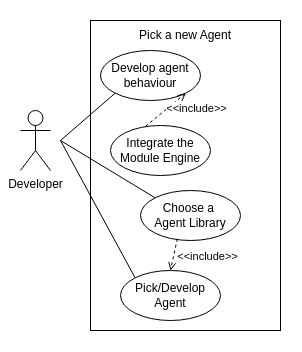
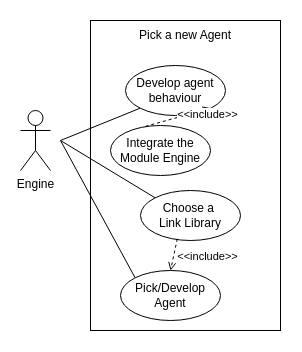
  <mxCell id="0" />
  <mxCell id="1" parent="0" />
- <mxCell id="2" value="Developer" style="shape=umlActor;verticalLabelPosition=bottom;verticalAlign=top;html=1;outlineConnect=0;" vertex="1" parent="1"><mxGeometry x="20" y="110" width="30" height="60" as="geometry" /></mxCell>
+ <mxCell id="2" value="Engine" style="shape=umlActor;verticalLabelPosition=bottom;verticalAlign=top;html=1;outlineConnect=0;" vertex="1" parent="1"><mxGeometry x="20" y="110" width="30" height="60" as="geometry" /></mxCell>
  <mxCell id="3" value="" style="rounded=0;whiteSpace=wrap;html=1;" vertex="1" parent="1"><mxGeometry x="90" y="20" width="190" height="310" as="geometry" /></mxCell>
  <mxCell id="4" value="Pick a new Agent" style="text;html=1;align=center;verticalAlign=middle;whiteSpace=wrap;rounded=0;" vertex="1" parent="1"><mxGeometry x="90" y="20" width="190" height="30" as="geometry" /></mxCell>
- <mxCell id="5" value="Develop agent&lt;div&gt;behaviour&lt;/div&gt;" style="ellipse;whiteSpace=wrap;html=1;" vertex="1" parent="1"><mxGeometry x="100" y="50" width="100" height="50" as="geometry" /></mxCell>
+ <mxCell id="5" value="Develop agent&lt;div&gt;behaviour&lt;/div&gt;" style="ellipse;whiteSpace=wrap;html=1;" vertex="1" parent="1"><mxGeometry x="125" y="65" width="100" height="50" as="geometry" /></mxCell>
  <mxCell id="6" value="Integrate the&lt;div&gt;Module Engine&lt;/div&gt;" style="ellipse;whiteSpace=wrap;html=1;" vertex="1" parent="1"><mxGeometry x="110" y="125" width="100" height="50" as="geometry" /></mxCell>
  <mxCell id="7" value="" style="endArrow=open;html=1;rounded=0;dashed=1;endFill=0;entryX=1;entryY=1;entryDx=0;entryDy=0;exitX=0.35;exitY=0.017;exitDx=0;exitDy=0;exitPerimeter=0;" edge="1" parent="1" source="6" target="5"><mxGeometry width="50" height="50" relative="1" as="geometry"><mxPoint x="0" y="330" as="sourcePoint" /><mxPoint x="50" y="280" as="targetPoint" /></mxGeometry></mxCell>
  <mxCell id="8" value="&amp;lt;&amp;lt;include&amp;gt;&amp;gt;" style="edgeLabel;html=1;align=center;verticalAlign=middle;resizable=0;points=[];" vertex="1" connectable="0" parent="7"><mxGeometry x="-0.129" relative="1" as="geometry"><mxPoint x="33" y="-4" as="offset" /></mxGeometry></mxCell>
- <mxCell id="9" value="Choose a&amp;nbsp;&lt;div&gt;Agent Library&lt;/div&gt;" style="ellipse;whiteSpace=wrap;html=1;" vertex="1" parent="1"><mxGeometry x="140" y="190" width="100" height="50" as="geometry" /></mxCell>
+ <mxCell id="9" value="Choose a&amp;nbsp;&lt;div&gt;Link Library&lt;/div&gt;" style="ellipse;whiteSpace=wrap;html=1;" vertex="1" parent="1"><mxGeometry x="140" y="190" width="100" height="50" as="geometry" /></mxCell>
  <mxCell id="10" value="" style="endArrow=none;html=1;rounded=0;entryX=0;entryY=1;entryDx=0;entryDy=0;" edge="1" parent="1" target="5"><mxGeometry width="50" height="50" relative="1" as="geometry"><mxPoint x="60" y="140" as="sourcePoint" /><mxPoint x="100" y="100" as="targetPoint" /></mxGeometry></mxCell>
  <mxCell id="11" value="" style="endArrow=none;html=1;rounded=0;entryX=0;entryY=0;entryDx=0;entryDy=0;" edge="1" parent="1" target="9"><mxGeometry width="50" height="50" relative="1" as="geometry"><mxPoint x="60" y="140" as="sourcePoint" /><mxPoint x="120" y="120" as="targetPoint" /></mxGeometry></mxCell>
  <mxCell id="12" value="Pick/Develop&lt;div&gt;Agent&lt;/div&gt;" style="ellipse;whiteSpace=wrap;html=1;" vertex="1" parent="1"><mxGeometry x="120" y="270" width="100" height="50" as="geometry" /></mxCell>
  <mxCell id="13" value="" style="endArrow=none;html=1;rounded=0;exitX=0;exitY=0;exitDx=0;exitDy=0;" edge="1" parent="1" source="12"><mxGeometry width="50" height="50" relative="1" as="geometry"><mxPoint x="10" y="310" as="sourcePoint" /><mxPoint x="60" y="140" as="targetPoint" /></mxGeometry></mxCell>
  <mxCell id="14" value="" style="endArrow=open;html=1;rounded=0;dashed=1;endFill=0;entryX=0.5;entryY=0;entryDx=0;entryDy=0;exitX=0.368;exitY=0.967;exitDx=0;exitDy=0;exitPerimeter=0;" edge="1" parent="1" source="9" target="12"><mxGeometry width="50" height="50" relative="1" as="geometry"><mxPoint x="220" y="388" as="sourcePoint" /><mxPoint x="201" y="350" as="targetPoint" /></mxGeometry></mxCell>
  <mxCell id="15" value="&amp;lt;&amp;lt;include&amp;gt;&amp;gt;" style="edgeLabel;html=1;align=center;verticalAlign=middle;resizable=0;points=[];" vertex="1" connectable="0" parent="14"><mxGeometry x="-0.129" relative="1" as="geometry"><mxPoint x="33" y="3" as="offset" /></mxGeometry></mxCell>
